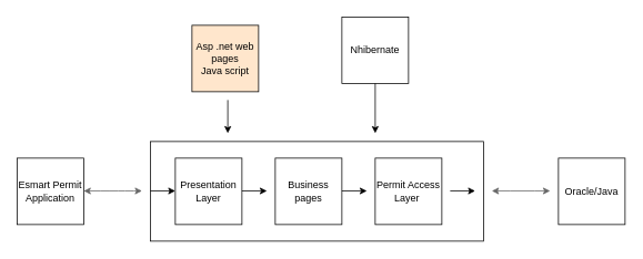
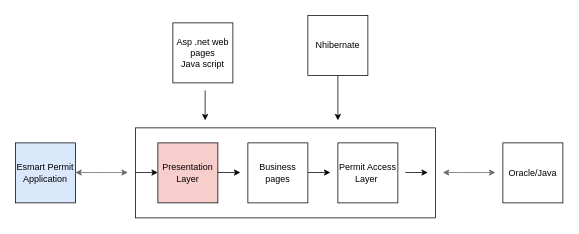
  <mxCell id="0" />
  <mxCell id="1" parent="0" />
  <mxCell id="2" value="" style="rounded=0;whiteSpace=wrap;html=1;" parent="1" vertex="1"><mxGeometry x="180" y="170" width="400" height="120" as="geometry" /></mxCell>
- <mxCell id="3" value="Esmart Permit Application" style="whiteSpace=wrap;html=1;aspect=fixed;" parent="1" vertex="1"><mxGeometry x="20" y="190" width="80" height="80" as="geometry" /></mxCell>
+ <mxCell id="3" value="Esmart Permit Application" style="whiteSpace=wrap;html=1;aspect=fixed;fillColor=#dae8fc;" parent="1" vertex="1"><mxGeometry x="20" y="190" width="80" height="80" as="geometry" /></mxCell>
  <mxCell id="4" value="Business pages" style="whiteSpace=wrap;html=1;aspect=fixed;" parent="1" vertex="1"><mxGeometry x="330" y="190" width="80" height="80" as="geometry" /></mxCell>
  <mxCell id="5" value="Permit Access Layer&amp;nbsp;" style="whiteSpace=wrap;html=1;aspect=fixed;" parent="1" vertex="1"><mxGeometry x="450" y="190" width="80" height="80" as="geometry" /></mxCell>
  <mxCell id="6" value="Oracle/Java&lt;br&gt;" style="whiteSpace=wrap;html=1;aspect=fixed;" parent="1" vertex="1"><mxGeometry x="670" y="190" width="80" height="80" as="geometry" /></mxCell>
  <mxCell id="7" value="Nhibernate" style="whiteSpace=wrap;html=1;aspect=fixed;" parent="1" vertex="1"><mxGeometry x="410" y="20" width="80" height="80" as="geometry" /></mxCell>
- <mxCell id="8" value="Asp .net web pages&lt;br&gt;Java script" style="whiteSpace=wrap;html=1;aspect=fixed;fillColor=#ffe6cc;" parent="1" vertex="1"><mxGeometry x="230" y="30" width="80" height="80" as="geometry" /></mxCell>
- <mxCell id="9" value="Presentation Layer" style="whiteSpace=wrap;html=1;aspect=fixed;" parent="1" vertex="1"><mxGeometry x="210" y="190" width="80" height="80" as="geometry" /></mxCell>
+ <mxCell id="8" value="Asp .net web pages&lt;br&gt;Java script" style="whiteSpace=wrap;html=1;aspect=fixed;" parent="1" vertex="1"><mxGeometry x="230" y="30" width="80" height="80" as="geometry" /></mxCell>
+ <mxCell id="9" value="Presentation Layer" style="whiteSpace=wrap;html=1;aspect=fixed;fillColor=#f8cecc;" parent="1" vertex="1"><mxGeometry x="210" y="190" width="80" height="80" as="geometry" /></mxCell>
  <mxCell id="10" value="" style="endArrow=classic;startArrow=classic;html=1;shadow=0;sketch=0;fillColor=#f5f5f5;strokeColor=#666666;curved=1;" parent="1" edge="1"><mxGeometry width="50" height="50" relative="1" as="geometry"><mxPoint x="170" y="229.5" as="sourcePoint" /><mxPoint x="100" y="229.5" as="targetPoint" /></mxGeometry></mxCell>
  <mxCell id="11" value="" style="endArrow=classic;startArrow=classic;html=1;shadow=0;sketch=0;fillColor=#f5f5f5;strokeColor=#666666;curved=1;" parent="1" edge="1"><mxGeometry width="50" height="50" relative="1" as="geometry"><mxPoint x="660" y="229.5" as="sourcePoint" /><mxPoint x="590" y="229.5" as="targetPoint" /><Array as="points"><mxPoint x="630" y="229.5" /></Array></mxGeometry></mxCell>
  <mxCell id="12" value="" style="endArrow=classic;html=1;shadow=0;strokeColor=#000000;" parent="1" edge="1"><mxGeometry width="50" height="50" relative="1" as="geometry"><mxPoint x="273" y="120" as="sourcePoint" /><mxPoint x="273" y="160" as="targetPoint" /></mxGeometry></mxCell>
  <mxCell id="13" value="" style="endArrow=classic;html=1;shadow=0;strokeColor=#000000;exitX=0.5;exitY=1;exitDx=0;exitDy=0;" parent="1" source="7" edge="1"><mxGeometry width="50" height="50" relative="1" as="geometry"><mxPoint x="450" y="120" as="sourcePoint" /><mxPoint x="450" y="160" as="targetPoint" /></mxGeometry></mxCell>
  <mxCell id="14" value="" style="endArrow=classic;html=1;shadow=0;strokeColor=#000000;" parent="1" edge="1"><mxGeometry width="50" height="50" relative="1" as="geometry"><mxPoint x="180" y="229.5" as="sourcePoint" /><mxPoint x="210" y="229.5" as="targetPoint" /></mxGeometry></mxCell>
  <mxCell id="15" value="" style="endArrow=classic;html=1;shadow=0;strokeColor=#000000;" parent="1" edge="1"><mxGeometry width="50" height="50" relative="1" as="geometry"><mxPoint x="290" y="229.5" as="sourcePoint" /><mxPoint x="320" y="229.5" as="targetPoint" /></mxGeometry></mxCell>
  <mxCell id="16" value="" style="endArrow=classic;html=1;shadow=0;strokeColor=#000000;" parent="1" edge="1"><mxGeometry width="50" height="50" relative="1" as="geometry"><mxPoint x="410" y="229.5" as="sourcePoint" /><mxPoint x="440" y="229.5" as="targetPoint" /></mxGeometry></mxCell>
  <mxCell id="17" value="" style="endArrow=classic;html=1;shadow=0;strokeColor=#000000;" parent="1" edge="1"><mxGeometry width="50" height="50" relative="1" as="geometry"><mxPoint x="540" y="229.5" as="sourcePoint" /><mxPoint x="570" y="229.5" as="targetPoint" /></mxGeometry></mxCell>
